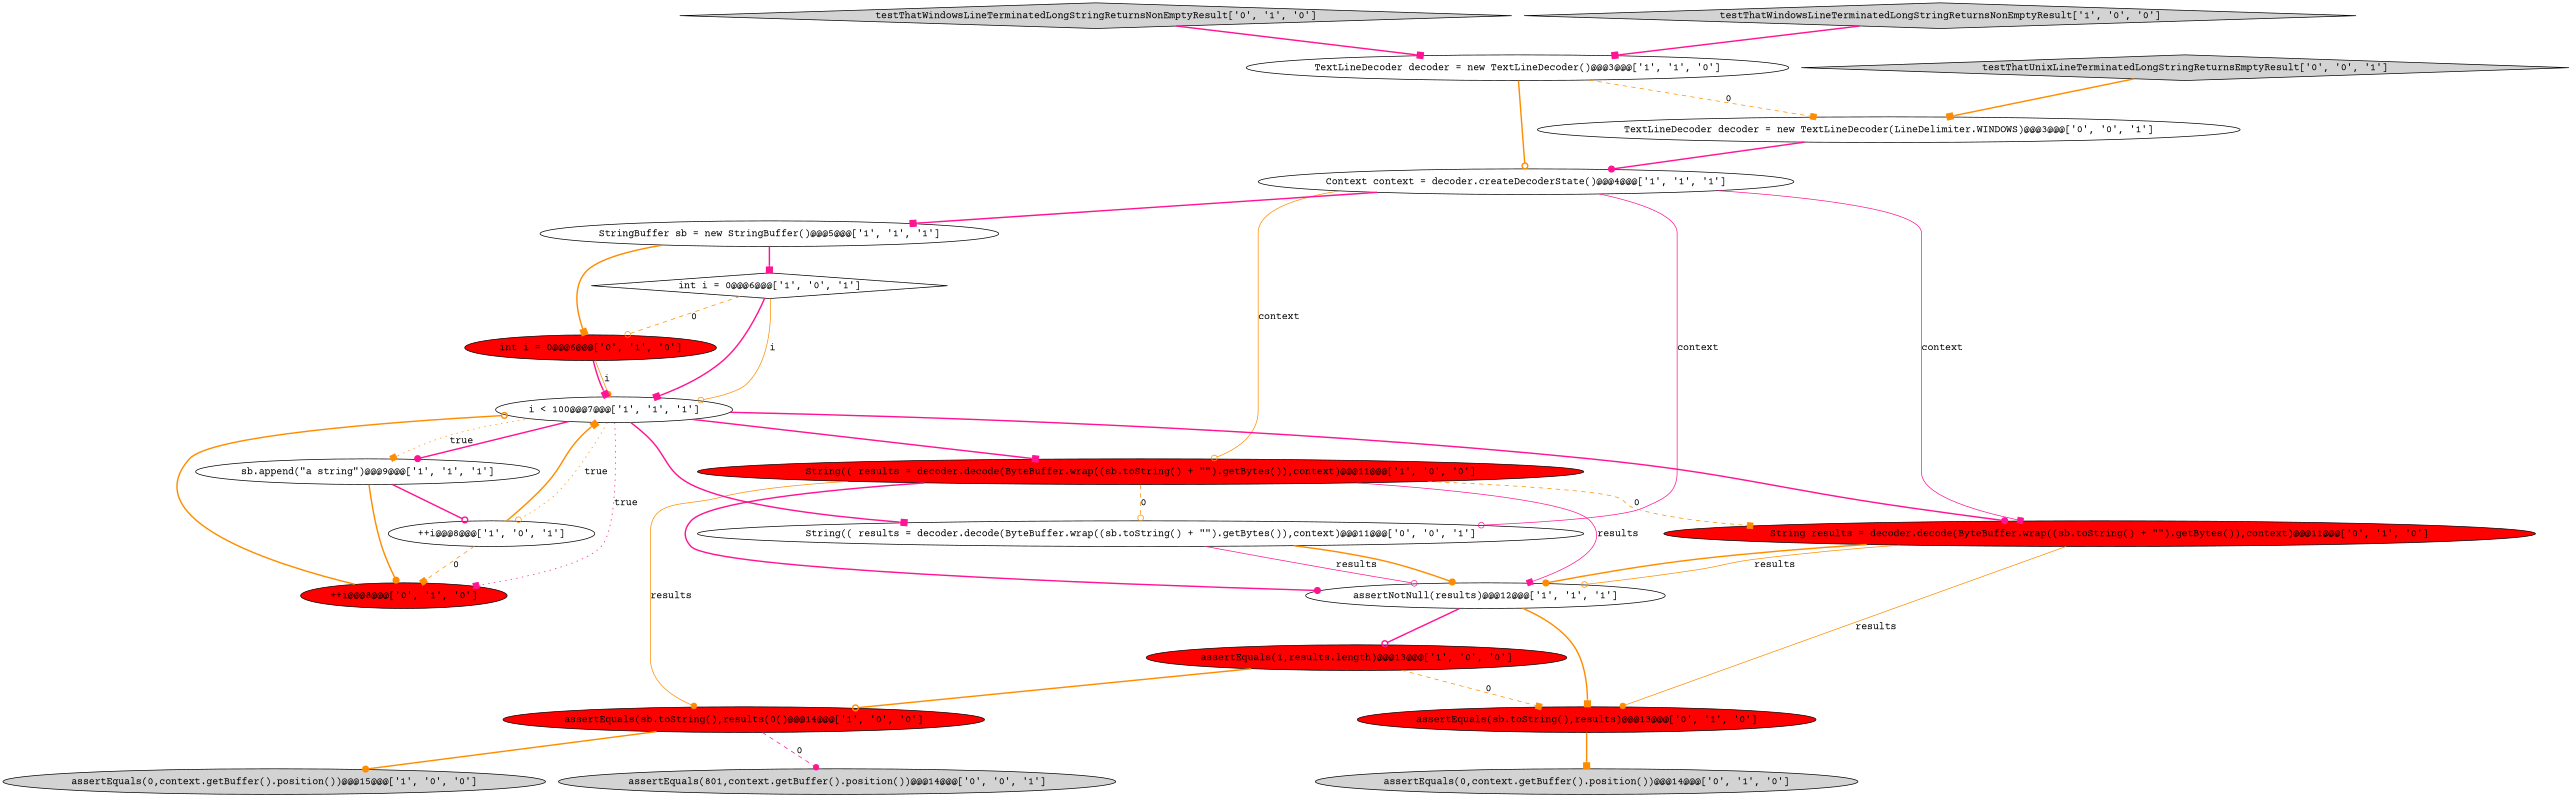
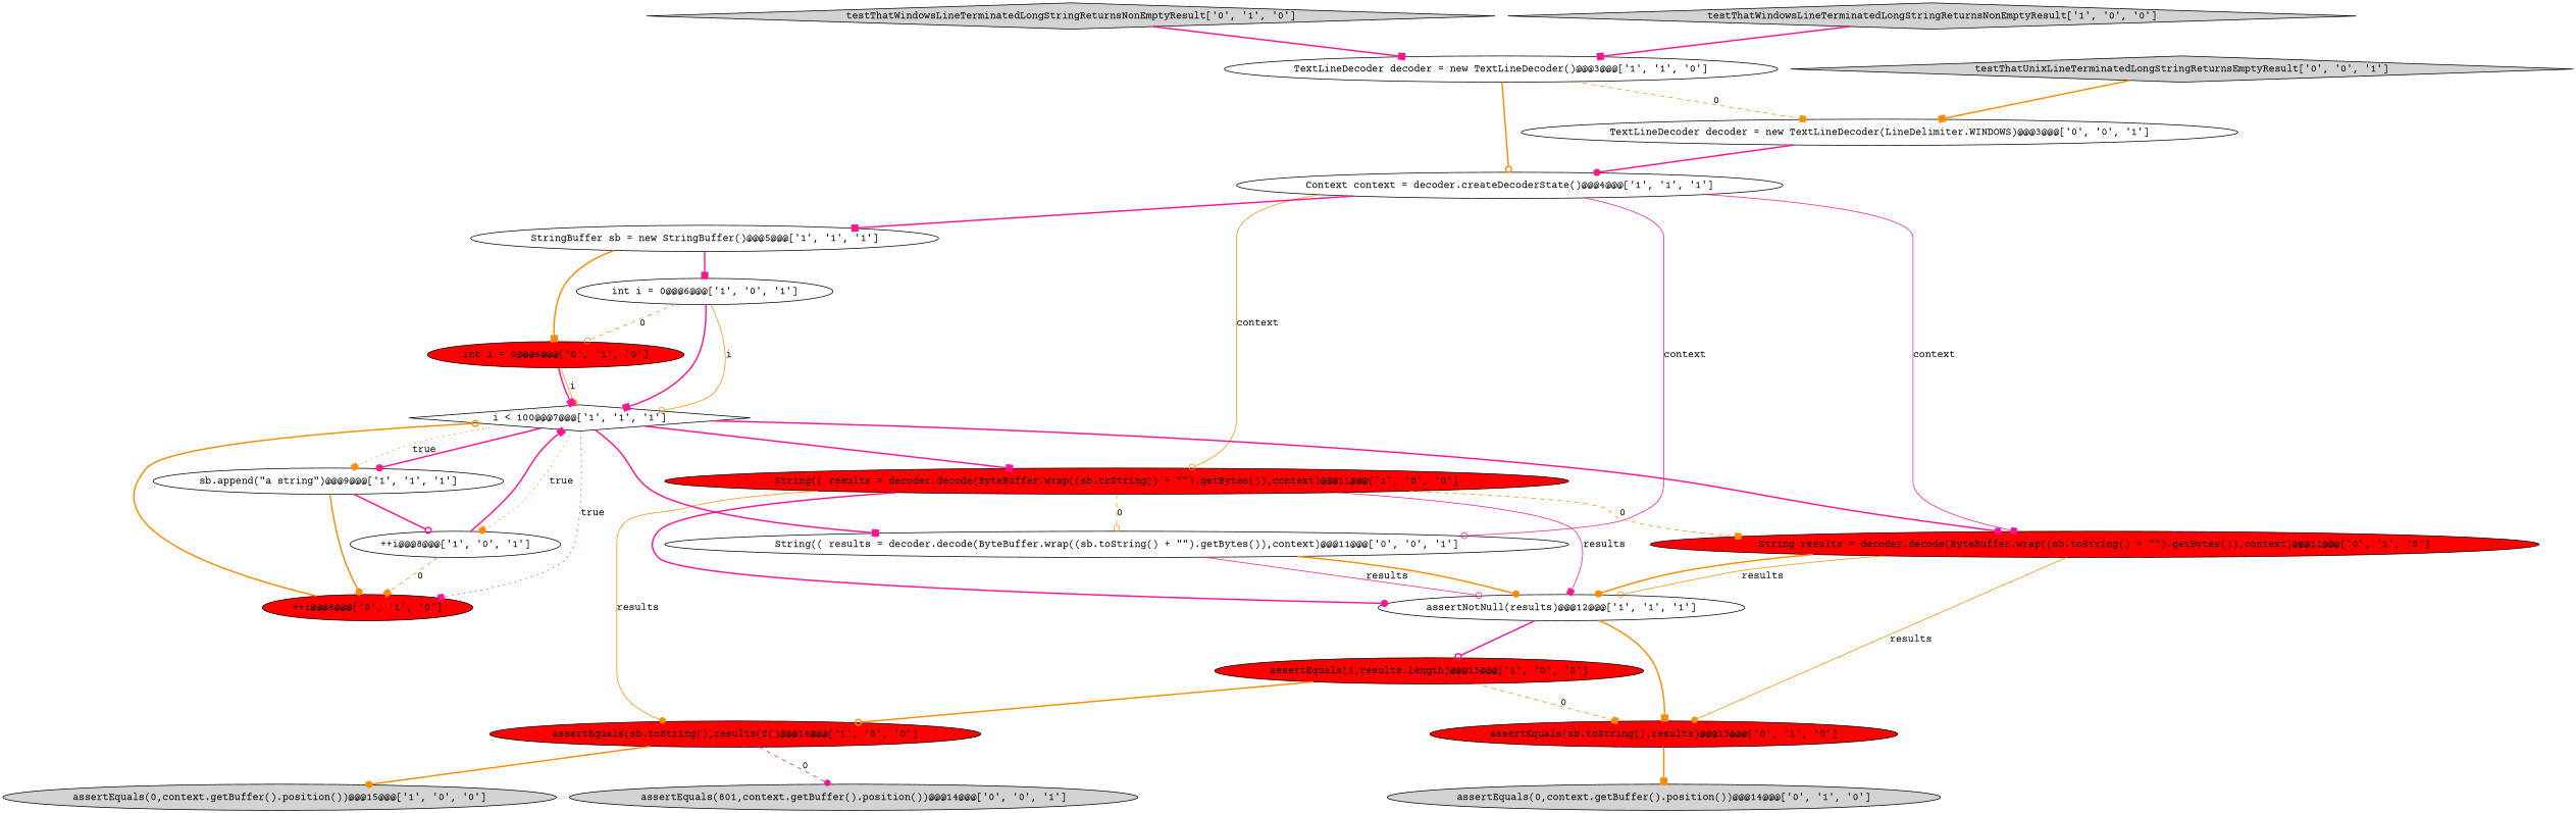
  digraph {
    fontname="Courier Prime"
    node [fillcolor=white fontname="Courier Prime" shape=ellipse style=filled]
    edge [arrowhead=box color=darkorange fontname="Courier Prime" style=bold]
    n1 [fillcolor=lightgray label="testThatWindowsLineTerminatedLongStringReturnsNonEmptyResult['0', '1', '0']" shape=diamond]
    n2 [label="TextLineDecoder decoder = new TextLineDecoder()@@@3@@@['1', '1', '0']"]
    n3 [label="Context context = decoder.createDecoderState()@@@4@@@['1', '1', '1']"]
    n4 [label="TextLineDecoder decoder = new TextLineDecoder(LineDelimiter.WINDOWS)@@@3@@@['0', '0', '1']"]
    n5 [label="assertNotNull(results)@@@12@@@['1', '1', '1']"]
    n6 [fillcolor=red label="assertEquals(1,results.length)@@@13@@@['1', '0', '0']"]
    n7 [fillcolor=red label="assertEquals(sb.toString(),results)@@@13@@@['0', '1', '0']"]
    n8 [fillcolor=red label="assertEquals(sb.toString(),results(0()@@@14@@@['1', '0', '0']"]
    n9 [fillcolor=lightgray label="assertEquals(0,context.getBuffer().position())@@@14@@@['0', '1', '0']"]
    n10 [label="String(( results = decoder.decode(ByteBuffer.wrap((sb.toString() + \"\").getBytes()),context)@@@11@@@['0', '0', '1']"]
    n11 [fillcolor=red label="String results = decoder.decode(ByteBuffer.wrap((sb.toString() + \"\").getBytes()),context)@@@11@@@['0', '1', '0']"]
    n12 [fillcolor=red label="String(( results = decoder.decode(ByteBuffer.wrap((sb.toString() + \"\").getBytes()),context)@@@11@@@['1', '0', '0']"]
    n13 [label="StringBuffer sb = new StringBuffer()@@@5@@@['1', '1', '1']"]
    n14 [fillcolor=red label="int i = 0@@@6@@@['0', '1', '0']"]
-   n15 [label="int i = 0@@@6@@@['1', '0', '1']" shape=diamond]
+   n15 [label="int i = 0@@@6@@@['1', '0', '1']"]
    n16 [fillcolor=lightgray label="assertEquals(0,context.getBuffer().position())@@@15@@@['1', '0', '0']"]
    n17 [fillcolor=lightgray label="assertEquals(801,context.getBuffer().position())@@@14@@@['0', '0', '1']"]
    n18 [label="sb.append(\"a string\")@@@9@@@['1', '1', '1']"]
    n19 [fillcolor=red label="++i@@@8@@@['0', '1', '0']"]
    n20 [label="++i@@@8@@@['1', '0', '1']"]
-   n21 [label="i < 100@@@7@@@['1', '1', '1']"]
+   n21 [label="i < 100@@@7@@@['1', '1', '1']" shape=diamond]
    n22 [fillcolor=lightgray label="testThatWindowsLineTerminatedLongStringReturnsNonEmptyResult['1', '0', '0']" shape=diamond]
    n23 [fillcolor=lightgray label="testThatUnixLineTerminatedLongStringReturnsEmptyResult['0', '0', '1']" shape=diamond]
    n1 -> n2 [color=deeppink]
    n2 -> n3 [arrowhead=odot]
    n2 -> n4 [label=0 style=dashed]
    n3 -> n10 [arrowhead=odot color=deeppink label=context style=solid]
    n3 -> n11 [color=deeppink label=context style=solid]
    n3 -> n12 [arrowhead=odot label=context style=solid]
    n3 -> n13 [color=deeppink]
    n4 -> n3 [arrowhead=dot color=deeppink]
    n5 -> n6 [arrowhead=odot color=deeppink]
    n5 -> n7
    n6 -> n7 [label=0 style=dashed]
    n6 -> n8 [arrowhead=odot]
    n7 -> n9
    n8 -> n16 [arrowhead=dot]
    n8 -> n17 [arrowhead=dot color=deeppink label=0 style=dashed]
    n10 -> n5 [arrowhead=odot color=deeppink label=results style=solid]
    n10 -> n5 [arrowhead=dot]
    n11 -> n5 [arrowhead=odot label=results style=solid]
    n11 -> n5 [arrowhead=dot]
    n11 -> n7 [arrowhead=dot label=results style=solid]
    n12 -> n5 [color=deeppink label=results style=solid]
    n12 -> n5 [arrowhead=dot color=deeppink]
    n12 -> n8 [arrowhead=dot label=results style=solid]
    n12 -> n10 [arrowhead=odot label=0 style=dashed]
    n12 -> n11 [label=0 style=dashed]
    n13 -> n14
    n13 -> n15 [color=deeppink]
    n14 -> n21 [arrowhead=dot label=i style=solid]
    n14 -> n21 [color=deeppink]
    n15 -> n14 [arrowhead=odot label=0 style=dashed]
    n15 -> n21 [arrowhead=odot label=i style=solid]
    n15 -> n21 [color=deeppink]
    n18 -> n19 [arrowhead=dot]
    n18 -> n20 [arrowhead=odot color=deeppink]
    n19 -> n21 [arrowhead=odot]
    n20 -> n19 [label=0 style=dashed]
-   n20 -> n21
+   n20 -> n21 [color=deeppink]
    n21 -> n10 [color=deeppink]
    n21 -> n11 [arrowhead=dot color=deeppink]
    n21 -> n12 [color=deeppink]
    n21 -> n18 [arrowhead=dot color=deeppink]
    n21 -> n18 [label=true style=dotted]
    n21 -> n19 [color=deeppink label=true style=dotted]
-   n21 -> n20 [arrowhead=odot label=true style=dotted]
+   n21 -> n20 [label=true style=dotted]
    n22 -> n2 [color=deeppink]
    n23 -> n4
  }
